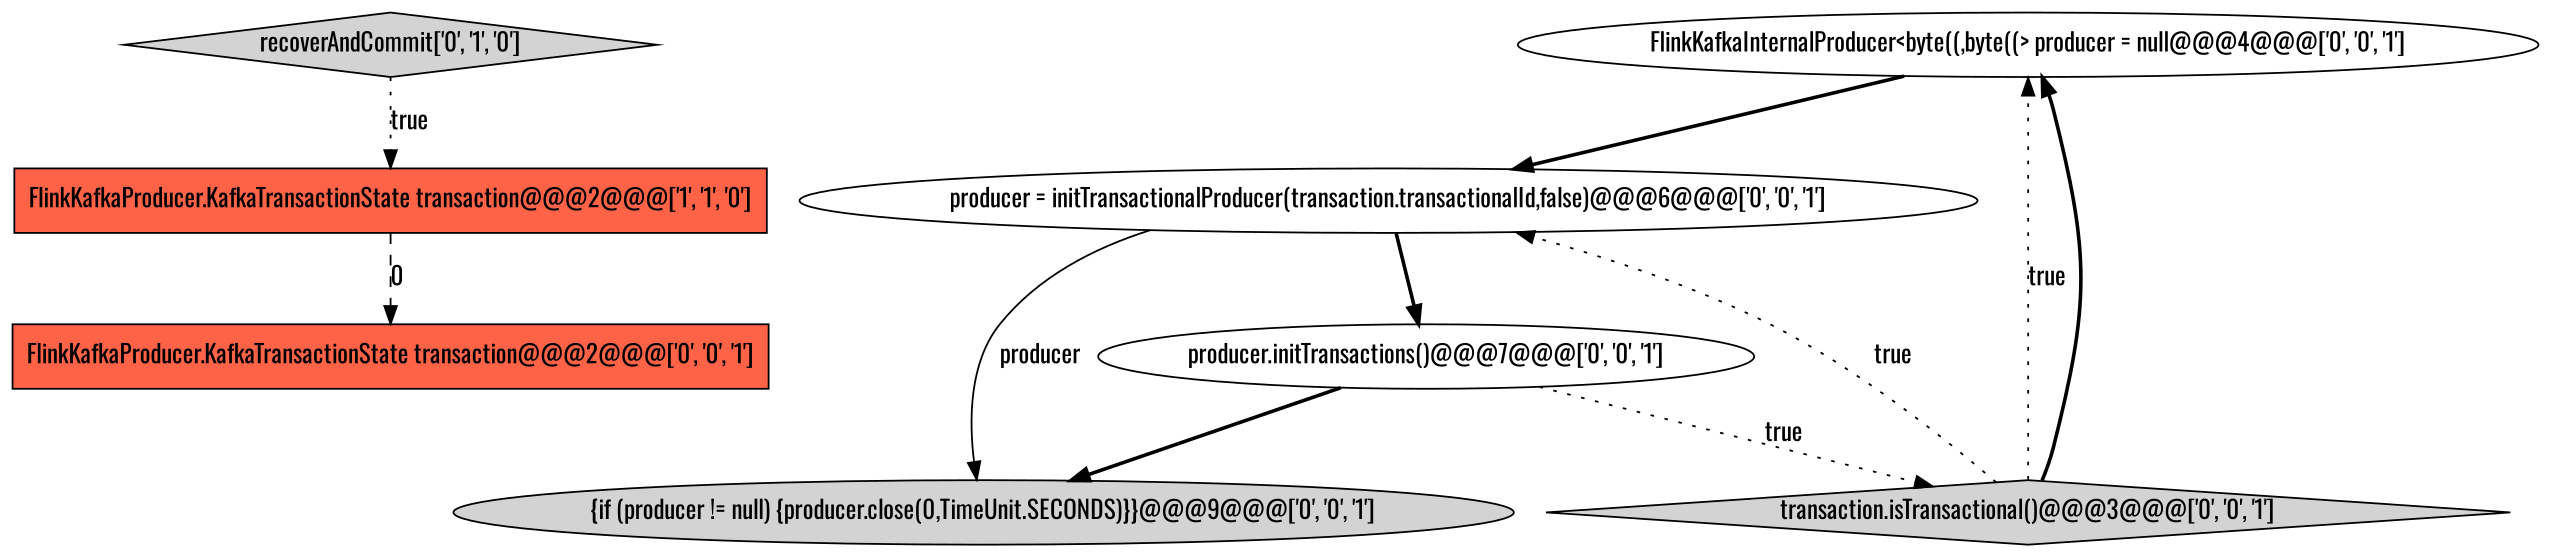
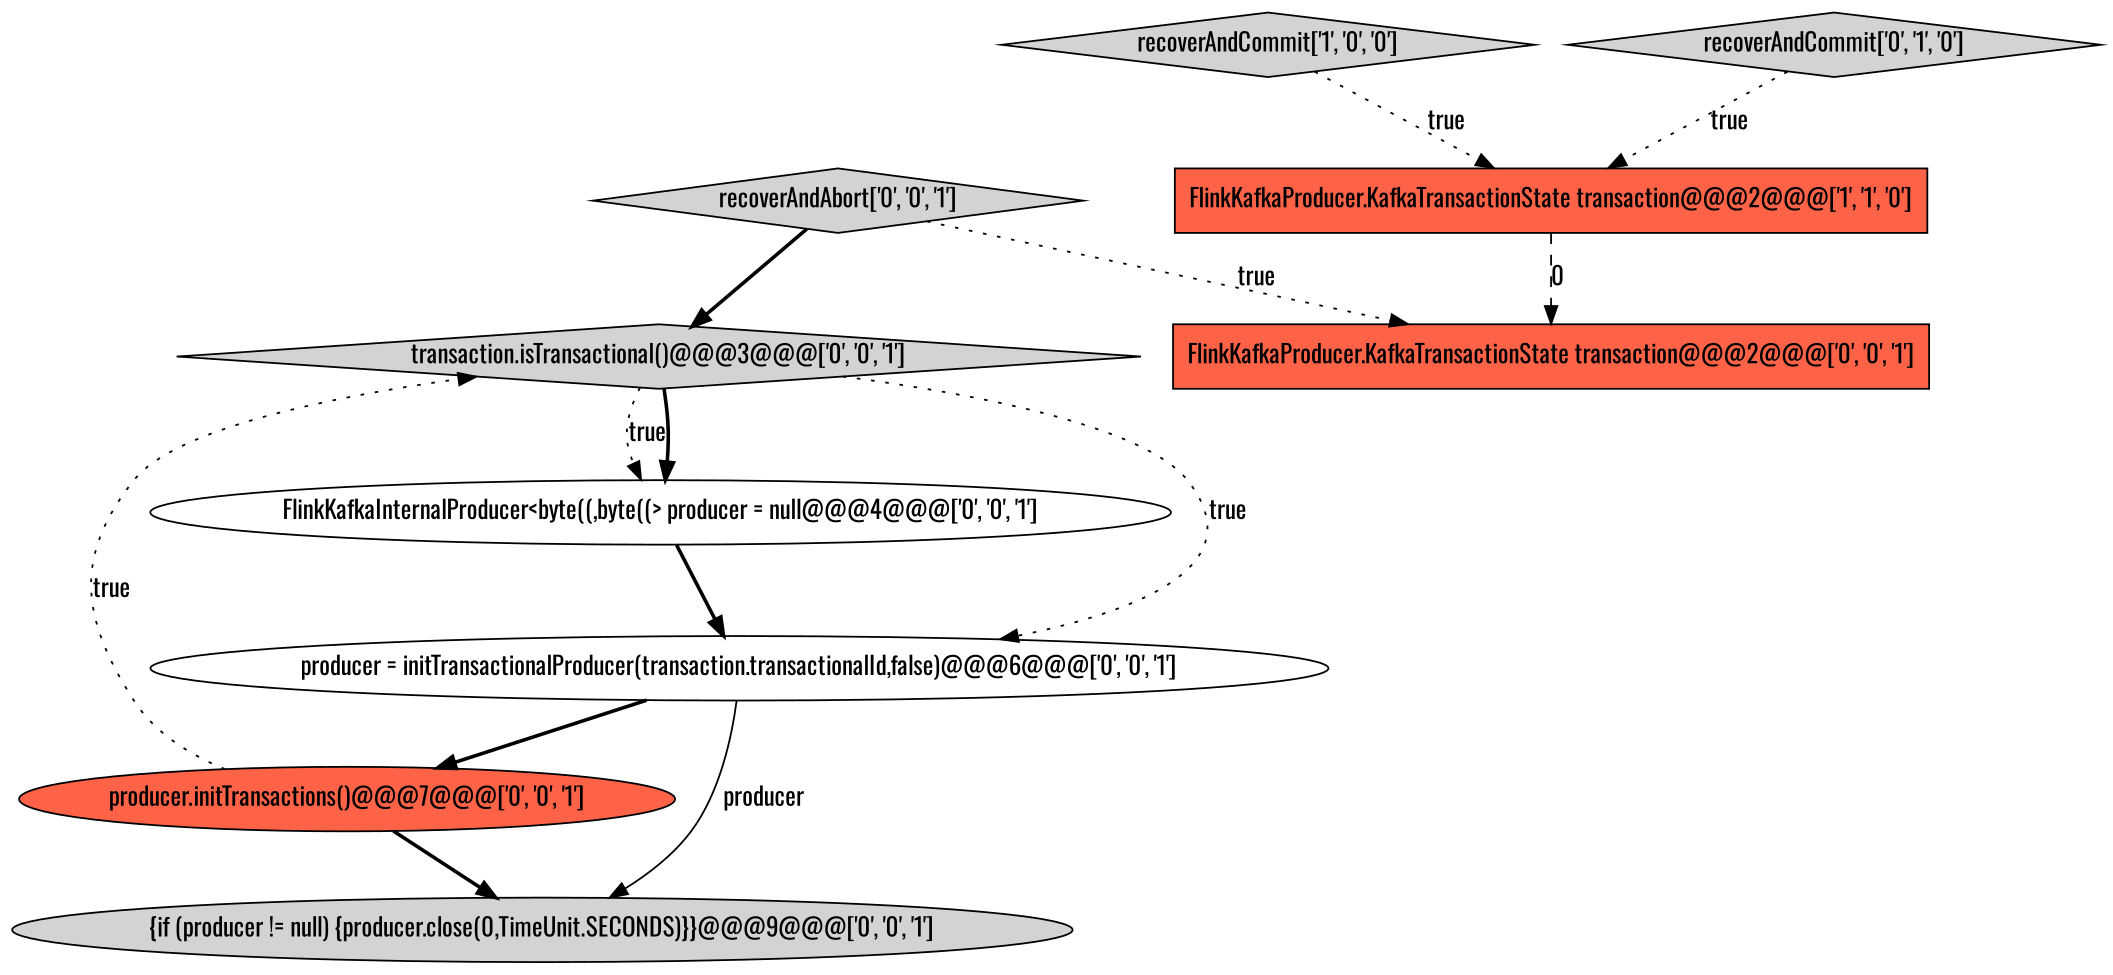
  digraph {
    fontname=Oswald
    node [fillcolor=lightgray fontname=Oswald shape=diamond style=filled]
    edge [fontname=Oswald style=dotted]
    n1 [fillcolor=tomato label="FlinkKafkaProducer.KafkaTransactionState transaction@@@2@@@['1', '1', '0']" shape=box]
    n2 [fillcolor=tomato label="FlinkKafkaProducer.KafkaTransactionState transaction@@@2@@@['0', '0', '1']" shape=box]
+   n3 [label="recoverAndCommit['1', '0', '0']"]
    n4 [fillcolor=white label="FlinkKafkaInternalProducer<byte((,byte((> producer = null@@@4@@@['0', '0', '1']" shape=ellipse]
    n5 [fillcolor=white label="producer = initTransactionalProducer(transaction.transactionalId,false)@@@6@@@['0', '0', '1']" shape=ellipse]
-   n6 [fillcolor=white label="producer.initTransactions()@@@7@@@['0', '0', '1']" shape=ellipse]
+   n6 [fillcolor=tomato label="producer.initTransactions()@@@7@@@['0', '0', '1']" shape=ellipse]
    n7 [label="{if (producer != null) {producer.close(0,TimeUnit.SECONDS)}}@@@9@@@['0', '0', '1']" shape=ellipse]
    n8 [label="recoverAndCommit['0', '1', '0']"]
    n9 [label="transaction.isTransactional()@@@3@@@['0', '0', '1']"]
+   n10 [label="recoverAndAbort['0', '0', '1']"]
    n1 -> n2 [label=0 style=dashed]
+   n3 -> n1 [label=true]
    n4 -> n5 [style=bold]
    n5 -> n6 [style=bold]
    n5 -> n7 [label=producer style=solid]
    n6 -> n7 [style=bold]
    n6 -> n9 [label=true]
    n8 -> n1 [label=true]
    n9 -> n4 [label=true]
    n9 -> n4 [style=bold]
    n9 -> n5 [label=true]
+   n10 -> n2 [label=true]
+   n10 -> n9 [style=bold]
  }
